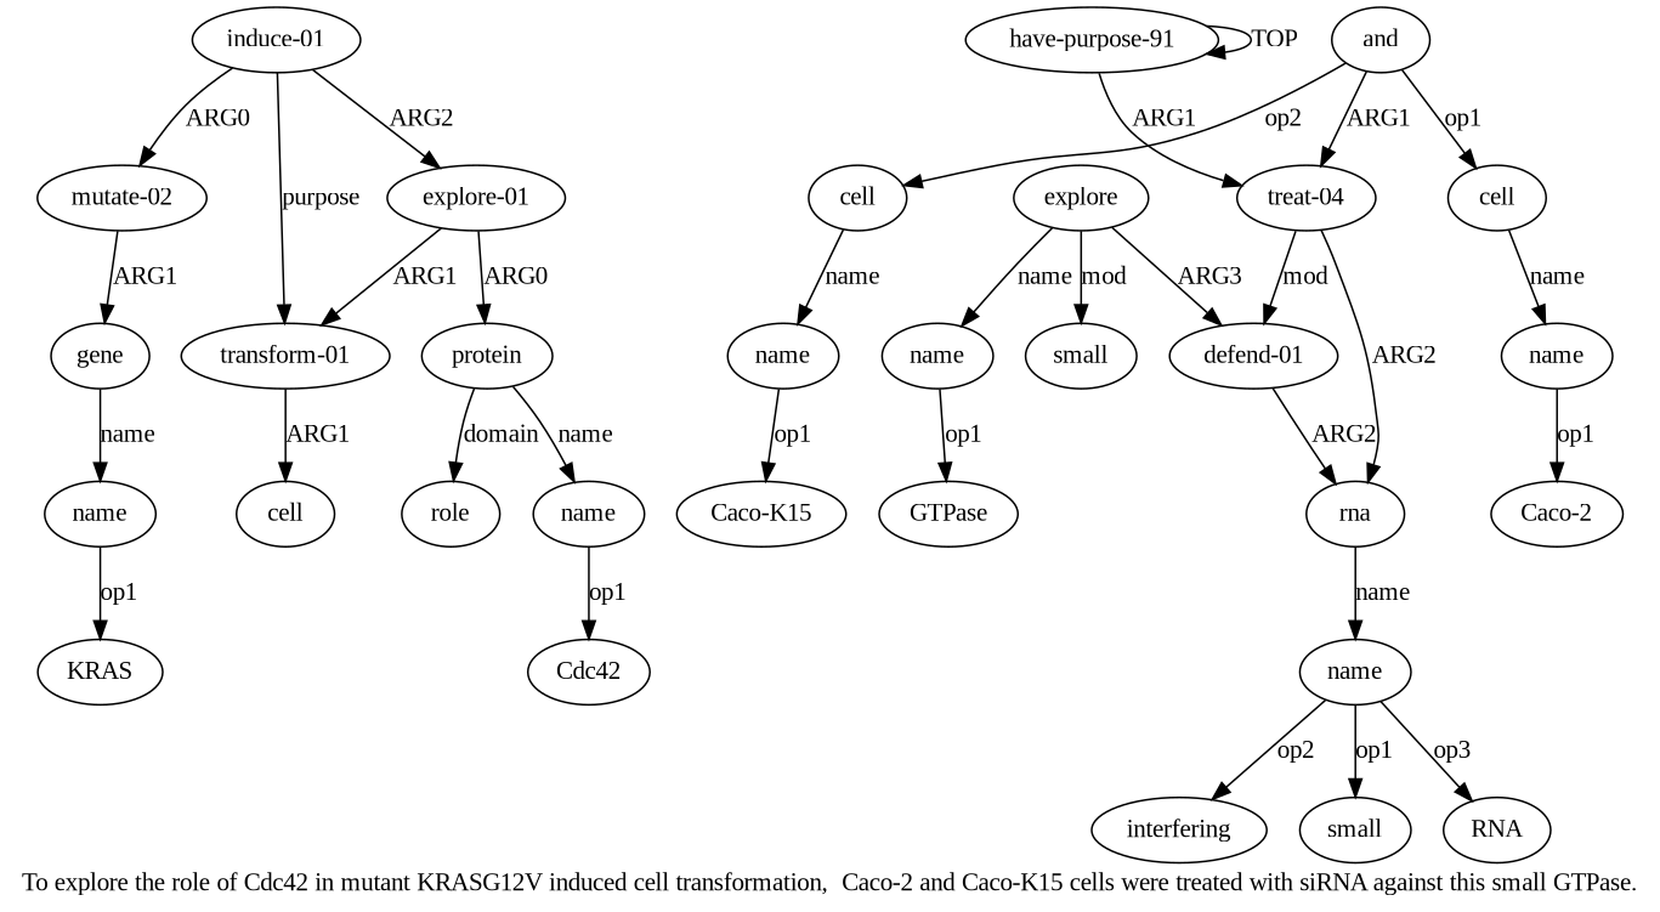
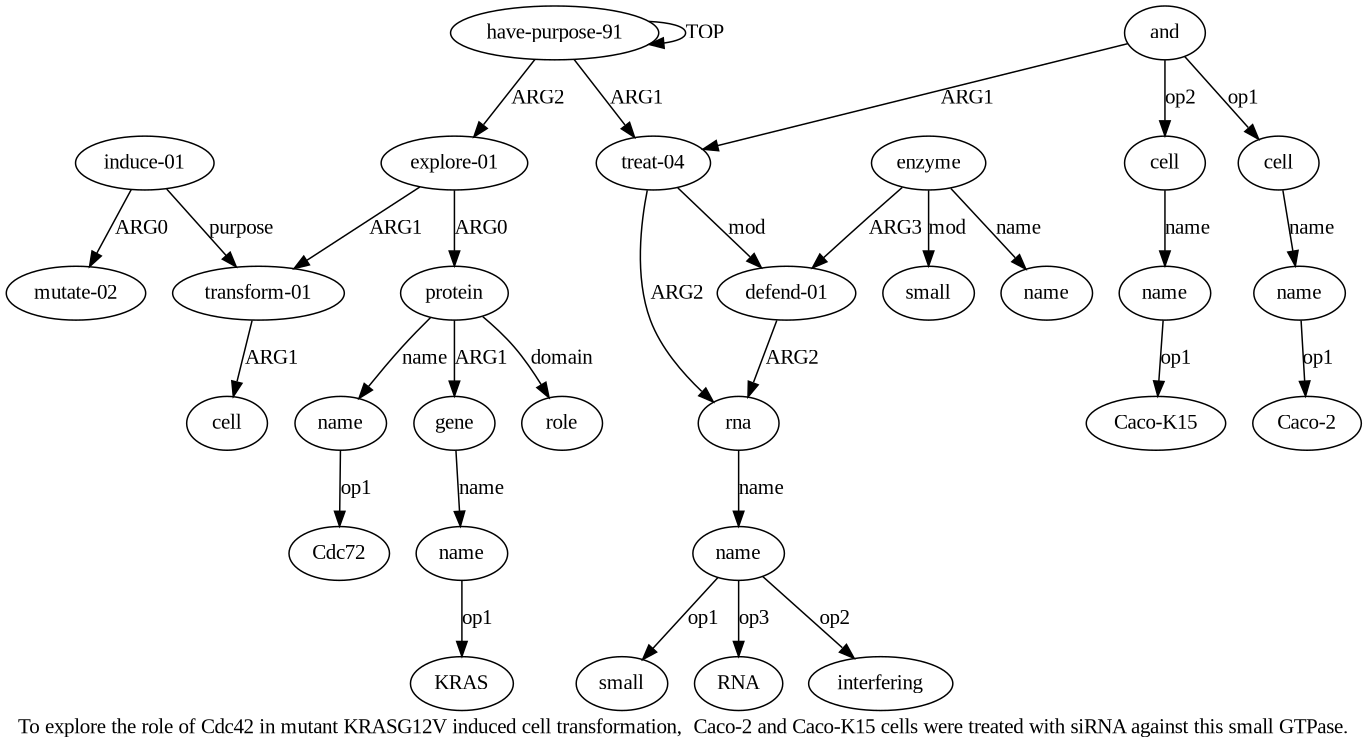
  digraph {
    fontname="Liberation Serif"
    label="To explore the role of Cdc42 in mutant KRASG12V induced cell transformation,  Caco-2 and Caco-K15 cells were treated with siRNA against this small GTPase."
    node [color=black fontname="Liberation Serif" gold_ind=-1 gold_label=name test_ind=-1 test_label=name]
    edge [color=black fontname="Liberation Serif" gold_label=op1 test_label=op1]
    n1 [gold_ind=20 gold_label="mutate-01" label="mutate-02" test_ind=20 test_label="mutate-01"]
    n2 [gold_ind=21 gold_label=gene label=gene test_ind=21 test_label=gene]
    n3 [gold_ind=22 label=name test_ind=22]
    n4 [gold_label=KRAS label=KRAS test_label=KRAS]
-   n5 [gold_label=Cdc42 label=Cdc42 test_label=Cdc42]
+   n5 [gold_label=Cdc42 label=Cdc72 test_label=Cdc42]
    n6 [gold_label=interfering label=interfering test_label=interfering]
    n7 [gold_label="Caco-2" label="Caco-2" test_label="Caco-2"]
    n8 [gold_label="Caco-K15" label="Caco-K15" test_label="Caco-K15"]
-   n9 [gold_label=GTPase label=GTPase test_label=GTPase]
    n10 [gold_ind=15 gold_label=protein label=protein test_ind=15 test_label=protein]
    n11 [gold_ind=17 gold_label=role label=role test_ind=17 test_label=role]
    n12 [gold_ind=16 label=name test_ind=16]
    n13 [gold_ind=14 gold_label="transform-01" label="transform-01" test_ind=14 test_label="transform-01"]
    n14 [gold_ind=18 gold_label=cell label=cell test_ind=18 test_label=cell]
    n15 [gold_ind=11 label=name test_ind=11]
-   n16 [gold_ind=10 gold_label=enzyme label=explore test_ind=10 test_label=enzyme]
+   n16 [gold_ind=10 gold_label=enzyme label=enzyme test_ind=10 test_label=enzyme]
    n17 [gold_ind=12 gold_label=small label=small test_ind=12 test_label=small]
    n18 [gold_ind=9 gold_label="defend-01" label="defend-01" test_ind=9 test_label="defend-01"]
    n19 [gold_ind=13 gold_label="explore-01" label="explore-01" test_ind=13 test_label="explore-01"]
    n20 [gold_ind=19 gold_label="induce-01" label="induce-01" test_ind=19 test_label="induce-01"]
    n21 [gold_ind=1 gold_label="treat-04" label="treat-04" test_ind=1 test_label="treat-04"]
    n22 [gold_ind=7 gold_label=rna label=rna test_ind=7 test_label=rna]
    n23 [gold_ind=2 gold_label=and label=and test_ind=2 test_label=and]
    n24 [gold_ind=3 gold_label=cell label=cell test_ind=3 test_label=cell]
    n25 [gold_ind=5 gold_label=cell label=cell test_ind=5 test_label=cell]
    n26 [gold_ind=8 label=name test_ind=8]
    n27 [gold_ind=4 label=name test_ind=4]
    n28 [gold_ind=6 label=name test_ind=6]
    n29 [gold_label=small label=small test_label=small]
    n30 [gold_label=RNA label=RNA test_label=RNA]
    n31 [gold_ind=0 gold_label="have-purpose-91" label="have-purpose-91" test_ind=0 test_label="have-purpose-91"]
-   n1 -> n2 [gold_label=ARG1 label=ARG1 test_label=ARG1]
+   n10 -> n2 [gold_label=ARG1 label=ARG1 test_label=ARG1]
    n2 -> n3 [gold_label=name label=name test_label=name]
    n3 -> n4 [label=op1]
    n10 -> n11 [gold_label=domain label=domain test_label=domain]
    n10 -> n12 [gold_label=name label=name test_label=name]
    n12 -> n5 [label=op1]
    n13 -> n14 [gold_label=ARG1 label=ARG1 test_label=ARG1]
-   n15 -> n9 [label=op1]
    n16 -> n15 [gold_label=name label=name test_label=name]
    n16 -> n17 [gold_label=mod label=mod test_label=mod]
    n16 -> n18 [gold_label=ARG3 label=ARG3 test_label=ARG3]
    n18 -> n22 [gold_label=ARG2 label=ARG2 test_label=ARG2]
    n19 -> n10 [gold_label=ARG0 label=ARG0 test_label=ARG0]
    n19 -> n13 [gold_label=ARG1 label=ARG1 test_label=ARG1]
    n20 -> n1 [gold_label=ARG0 label=ARG0 test_label=ARG0]
    n20 -> n13 [gold_label=ARG1 label=purpose test_label=ARG1]
    n21 -> n18 [gold_label=purpose label=mod test_label=purpose]
    n21 -> n22 [gold_label=ARG2 label=ARG2 test_label=ARG2]
    n22 -> n26 [gold_label=name label=name test_label=name]
    n23 -> n21 [gold_label=ARG1 label=ARG1 test_label=ARG1]
    n23 -> n24 [label=op1]
    n23 -> n25 [gold_label=op2 label=op2 test_label=op2]
    n24 -> n27 [gold_label=name label=name test_label=name]
    n25 -> n28 [gold_label=name label=name test_label=name]
    n26 -> n6 [gold_label=op2 label=op2 test_label=op2]
    n26 -> n29 [label=op1]
    n26 -> n30 [gold_label=op3 label=op3 test_label=op3]
    n27 -> n7 [label=op1]
    n28 -> n8 [label=op1]
-   n20 -> n19 [gold_label=ARG2 label=ARG2 test_label=ARG2]
+   n31 -> n19 [gold_label=ARG2 label=ARG2 test_label=ARG2]
    n31 -> n21 [gold_label=ARG1 label=ARG1 test_label=ARG1]
    n31 -> n31 [gold_label=TOP label=TOP test_label=TOP]
  }
